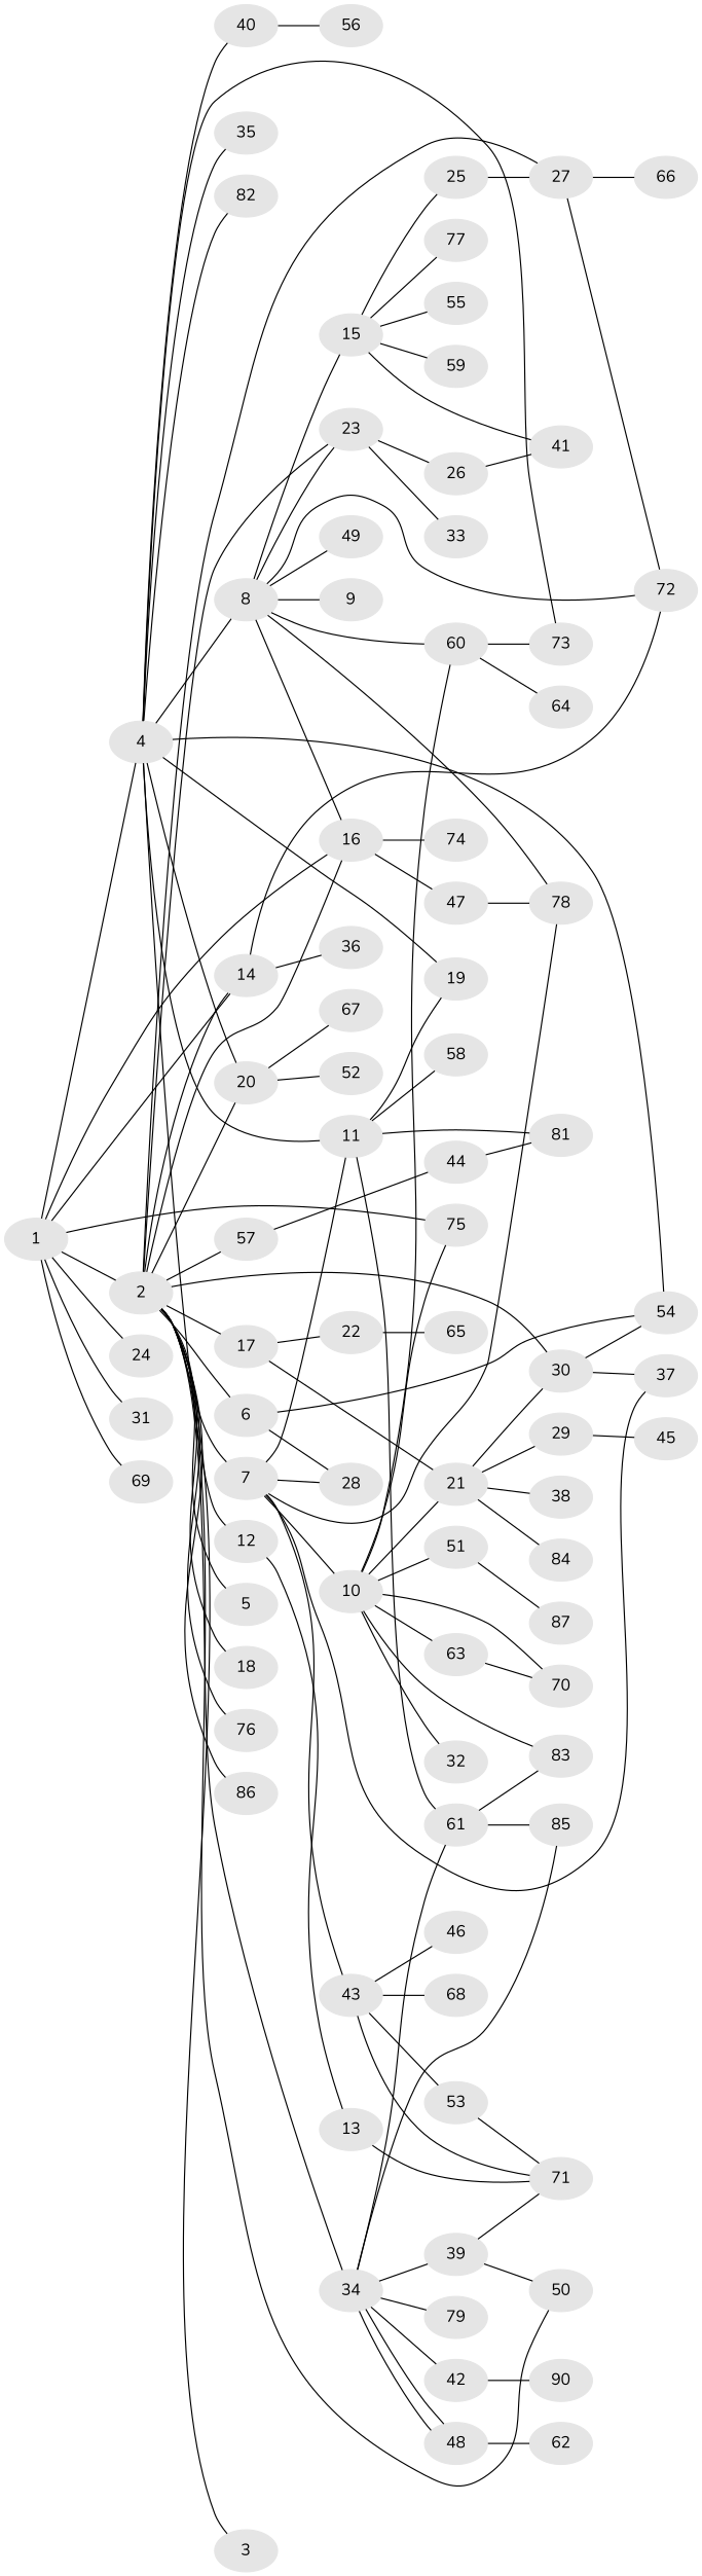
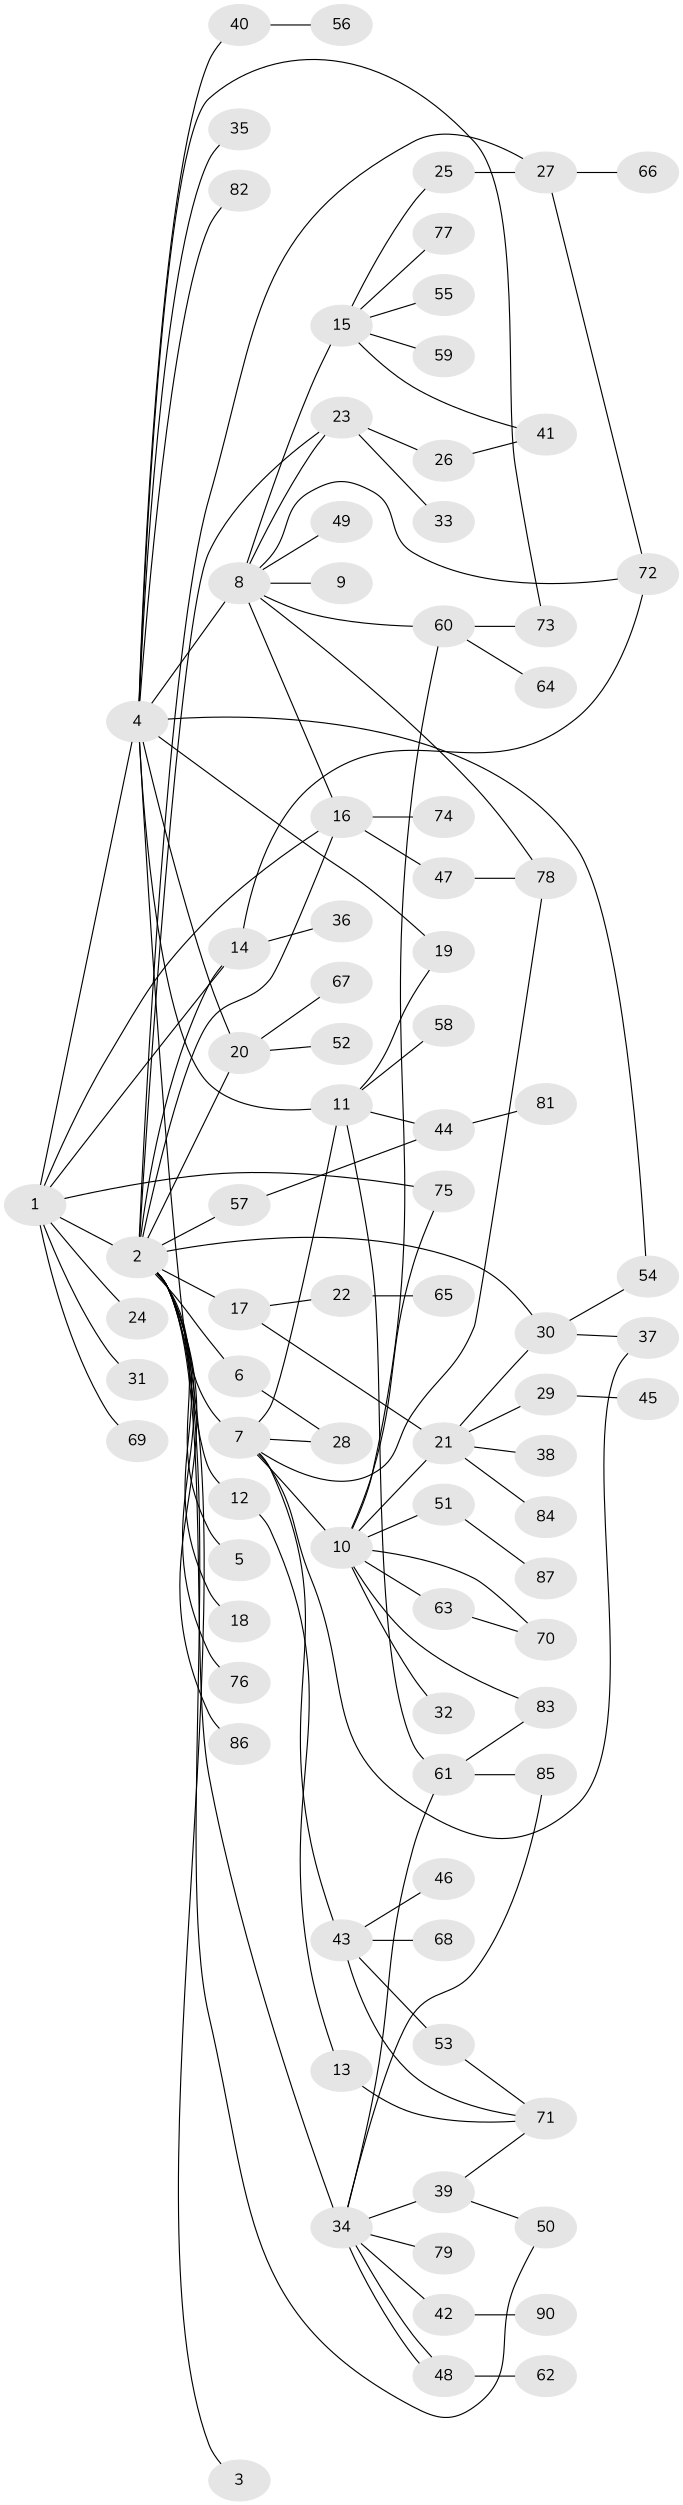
  graph {
    fontname=Nunito
    rankdir=LR
    node [color=gray90 fontname=Nunito style=filled]
    edge [fontname=Nunito]
    1
    2
    4
    14
    16
    24
    31
    69
    75
    3
    5
    6
    7
    17
    18
    20
    23
    27
    30
    34
    50
    57
    76
    86
    8
    11
    12
    19
    35
    40
    54
    73
    82
    72
    36
    47
    74
    28
    10
    37
    43
    78
    21
    22
    52
    67
    26
    33
    66
    61
    39
    42
    48
    79
    85
    44
    81
    9
    15
    49
    60
    58
    13
    56
    32
    51
    63
    70
    83
    71
    46
    53
    68
    25
    41
    55
    59
    77
    64
    29
    38
    84
    87
    65
    45
    n86 [label=90]
    62
    1 -- 2
    1 -- 4
    1 -- 14
    1 -- 16
    1 -- 24
    1 -- 31
    1 -- 69
    1 -- 75
    2 -- 14
    2 -- 16
    2 -- 3
    2 -- 5
    2 -- 6
    2 -- 7
    2 -- 17
    2 -- 18
    2 -- 20
    2 -- 23
    2 -- 27
    2 -- 30
    2 -- 34
    2 -- 50
    2 -- 57
    2 -- 76
    2 -- 86
    4 -- 20
    4 -- 8
    4 -- 11
    4 -- 12
    4 -- 19
    4 -- 35
    4 -- 40
    4 -- 54
    4 -- 73
    4 -- 82
    14 -- 72
    14 -- 36
    16 -- 47
    16 -- 74
-   6 -- 54
    6 -- 28
    7 -- 11
    7 -- 28
    7 -- 10
    7 -- 37
    7 -- 43
    7 -- 78
    17 -- 21
    17 -- 22
    20 -- 52
    20 -- 67
    23 -- 26
    23 -- 33
    27 -- 72
    27 -- 66
    30 -- 54
    30 -- 37
    34 -- 61
    34 -- 39
    34 -- 42
    34 -- 48
    34 -- 48
    34 -- 79
    34 -- 85
    57 -- 44
    8 -- 16
    8 -- 23
    8 -- 72
    8 -- 78
    8 -- 9
    8 -- 15
    8 -- 49
    8 -- 60
    11 -- 19
    11 -- 61
-   11 -- 81
+   11 -- 44
    11 -- 58
    12 -- 13
    40 -- 56
    47 -- 78
    10 -- 75
    10 -- 21
    10 -- 60
    10 -- 32
    10 -- 51
    10 -- 63
    10 -- 70
    10 -- 83
    43 -- 71
    43 -- 46
    43 -- 53
    43 -- 68
    21 -- 30
    21 -- 29
    21 -- 38
    21 -- 84
    22 -- 65
    26 -- 41
    61 -- 85
    61 -- 83
    39 -- 50
    39 -- 71
    42 -- n86
    48 -- 62
    44 -- 81
    15 -- 25
    15 -- 41
    15 -- 55
    15 -- 59
    15 -- 77
    60 -- 73
    60 -- 64
    13 -- 71
    51 -- 87
    63 -- 70
    53 -- 71
    25 -- 27
    29 -- 45
  }
